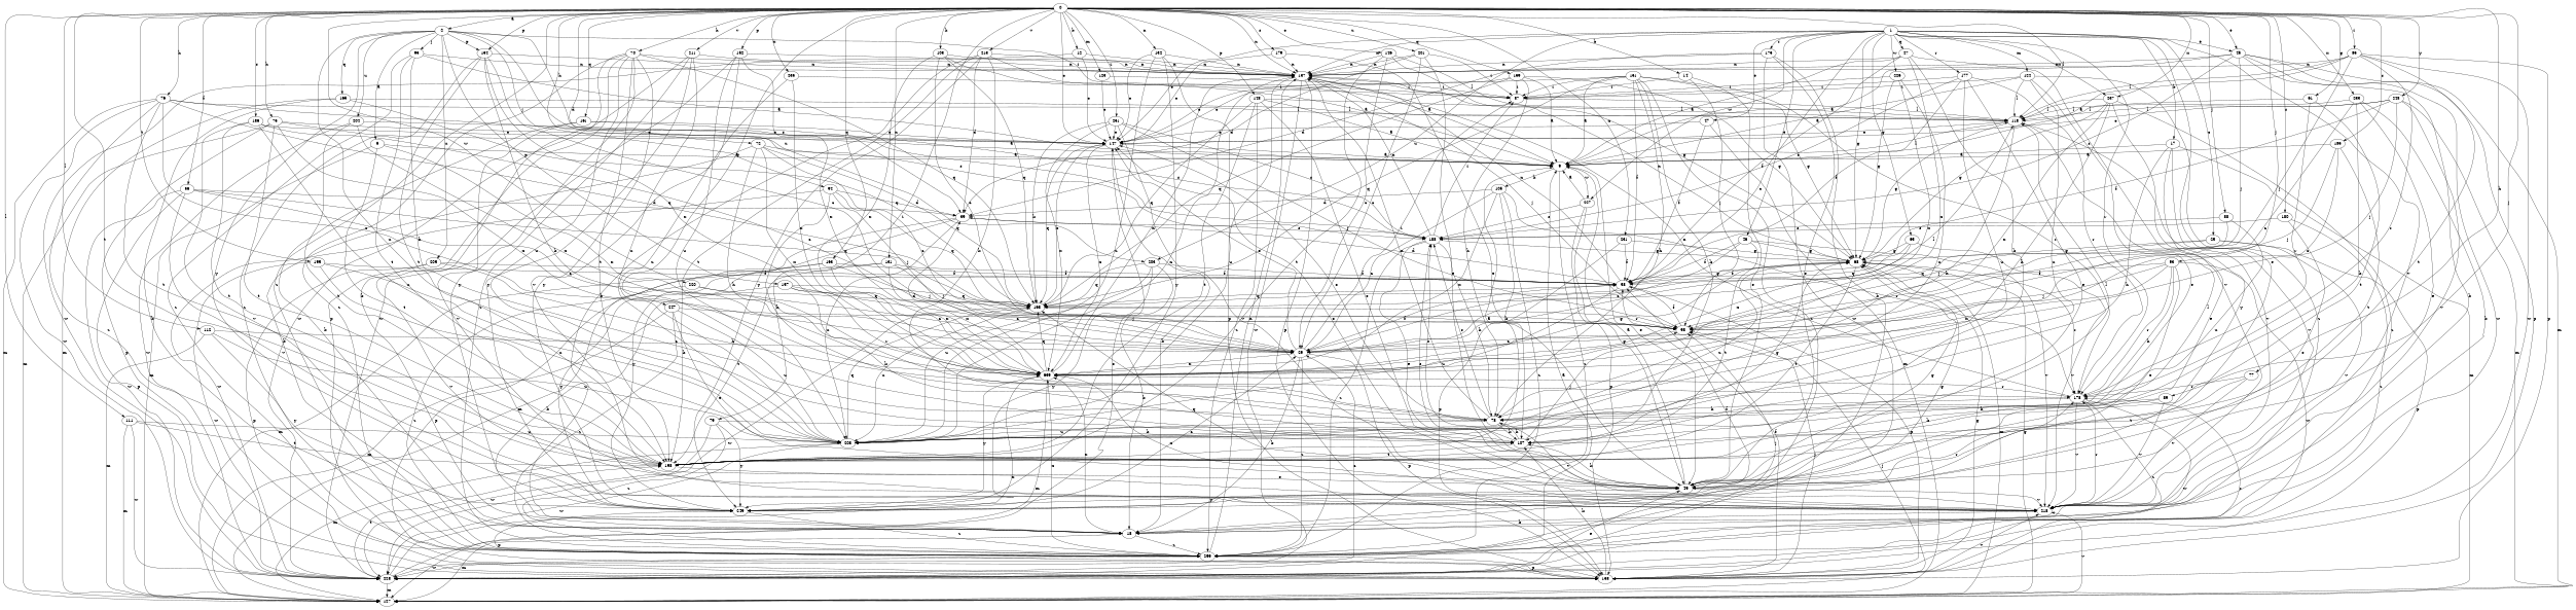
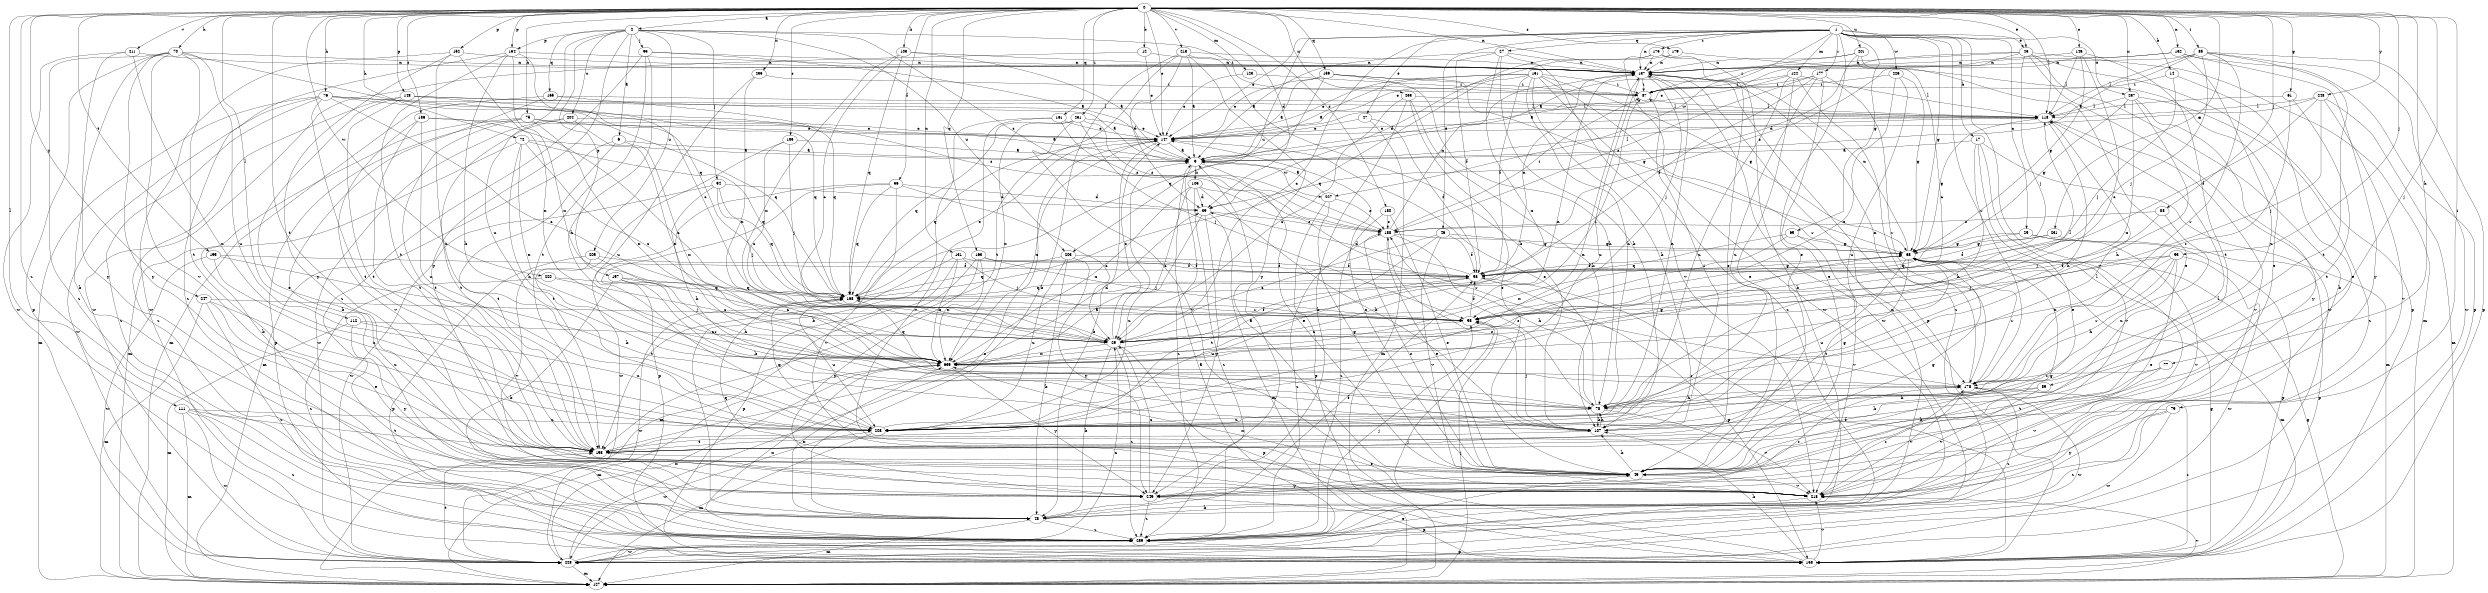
  strict digraph {
    0
    2
    12
    14
    39
    45
    56
    61
    70
    72
    75
    76
    77
    79
    85
    88
    89
    93
    103
    111
    112
    118
    123
    131
    132
    137
    146
    147
    148
    152
    154
    159
    161
    163
    179
    180
    185
    186
    195
    198
    201
    211
    213
    220
    231
    233
    235
    237
    247
    248
    251
    259
    203
    6
    87
    94
    95
    157
    165
    188
    204
    205
    208
    249
    228
    49
    98
    127
    9
-   18
+   18 [label=48]
    158
    29
    218
    168
    178
    n76 [label=639]
    78
    107
    58
    68
    151
    1
    17
    25
    27
    46
    47
    65
    124
    175
    177
    226
    227
    105
    0 -> 2 [label=a]
    0 -> 12 [label=b]
    0 -> 14 [label=b]
    0 -> 39 [label=d]
    0 -> 45 [label=e]
    0 -> 56 [label=f]
    0 -> 61 [label=g]
    0 -> 70 [label=h]
    0 -> 72 [label=h]
    0 -> 75 [label=h]
    0 -> 76 [label=h]
    0 -> 77 [label=h]
    0 -> 79 [label=i]
    0 -> 85 [label=i]
    0 -> 88 [label=j]
    0 -> 89 [label=j]
    0 -> 93 [label=j]
    0 -> 103 [label=k]
    0 -> 111 [label=l]
    0 -> 112 [label=l]
    0 -> 118 [label=l]
    0 -> 123 [label=m]
    0 -> 131 [label=n]
    0 -> 132 [label=n]
    0 -> 137 [label=n]
    0 -> 146 [label=o]
    0 -> 147 [label=o]
    0 -> 148 [label=p]
    0 -> 152 [label=p]
    0 -> 154 [label=p]
    0 -> 159 [label=q]
    0 -> 161 [label=q]
    0 -> 163 [label=q]
    0 -> 179 [label=s]
    0 -> 180 [label=s]
    0 -> 185 [label=s]
    0 -> 186 [label=s]
    0 -> 195 [label=t]
    0 -> 198 [label=t]
    0 -> 201 [label=u]
    0 -> 211 [label=v]
    0 -> 213 [label=v]
    0 -> 220 [label=w]
    0 -> 231 [label=x]
    0 -> 233 [label=x]
    0 -> 235 [label=x]
    0 -> 237 [label=x]
    0 -> 247 [label=y]
    0 -> 248 [label=y]
    0 -> 251 [label=z]
    0 -> 259 [label=z]
    2 -> 154 [label=p]
    2 -> 203 [label=u]
    2 -> 6 [label=a]
    2 -> 87 [label=i]
    2 -> 94 [label=j]
    2 -> 95 [label=j]
    2 -> 157 [label=p]
    2 -> 165 [label=q]
    2 -> 188 [label=s]
    2 -> 204 [label=u]
    2 -> 205 [label=u]
    2 -> 208 [label=u]
    2 -> 249 [label=y]
    12 -> 137 [label=n]
    12 -> 147 [label=o]
    12 -> 228 [label=w]
    14 -> 87 [label=i]
    14 -> 49 [label=e]
    14 -> 98 [label=j]
    39 -> 188 [label=s]
    39 -> 208 [label=u]
    39 -> 249 [label=y]
    39 -> 127 [label=m]
    45 -> 137 [label=n]
    45 -> 188 [label=s]
    45 -> 228 [label=w]
    45 -> 98 [label=j]
    45 -> 127 [label=m]
    45 -> 9 [label=a]
    45 -> 18 [label=b]
    45 -> 158 [label=p]
    56 -> 39 [label=d]
    56 -> 228 [label=w]
    56 -> 158 [label=p]
    56 -> 29 [label=c]
    56 -> 218 [label=v]
    56 -> 168 [label=q]
    61 -> 118 [label=l]
    61 -> 198 [label=t]
    61 -> 178 [label=r]
    70 -> 137 [label=n]
    70 -> 198 [label=t]
    70 -> 259 [label=z]
    70 -> 208 [label=u]
    70 -> 249 [label=y]
    70 -> 18 [label=b]
    70 -> 158 [label=p]
    70 -> 218 [label=v]
    70 -> 168 [label=q]
    72 -> 9 [label=a]
    72 -> 18 [label=b]
    72 -> 29 [label=c]
    72 -> 168 [label=q]
    72 -> n76 [label=x]
    72 -> 78 [label=h]
    75 -> 147 [label=o]
    75 -> 198 [label=t]
    75 -> 127 [label=m]
    75 -> 9 [label=a]
    75 -> 158 [label=p]
    75 -> n76 [label=x]
    76 -> 118 [label=l]
    76 -> 198 [label=t]
    76 -> 259 [label=z]
    76 -> 188 [label=s]
    76 -> 228 [label=w]
    76 -> 127 [label=m]
    76 -> 29 [label=c]
    76 -> 168 [label=q]
    77 -> 198 [label=t]
    77 -> 218 [label=v]
    77 -> 178 [label=r]
    79 -> 259 [label=z]
    79 -> 249 [label=y]
    79 -> 228 [label=w]
    79 -> 107 [label=k]
    85 -> 118 [label=l]
    85 -> 137 [label=n]
    85 -> 198 [label=t]
    85 -> 228 [label=w]
    85 -> 98 [label=j]
    85 -> 9 [label=a]
    85 -> 158 [label=p]
    85 -> 178 [label=r]
    88 -> 188 [label=s]
    88 -> 208 [label=u]
    88 -> 98 [label=j]
    89 -> 218 [label=v]
    89 -> 78 [label=h]
    89 -> 107 [label=k]
    93 -> 228 [label=w]
    93 -> 49 [label=e]
    93 -> 98 [label=j]
    93 -> 178 [label=r]
    93 -> n76 [label=x]
    93 -> 78 [label=h]
    93 -> 58 [label=f]
    103 -> 137 [label=n]
    103 -> 9 [label=a]
    103 -> 29 [label=c]
    103 -> 168 [label=q]
    103 -> n76 [label=x]
    111 -> 198 [label=t]
-   211 -> 259 [label=z]
+   111 -> 259 [label=z]
    111 -> 208 [label=u]
    111 -> 228 [label=w]
    111 -> 127 [label=m]
    112 -> 208 [label=u]
    112 -> 249 [label=y]
    112 -> 127 [label=m]
    112 -> 29 [label=c]
    118 -> 147 [label=o]
    118 -> 218 [label=v]
    118 -> 78 [label=h]
    118 -> 68 [label=g]
    123 -> 147 [label=o]
    123 -> 87 [label=i]
    131 -> 198 [label=t]
    131 -> 98 [label=j]
    131 -> 158 [label=p]
    131 -> n76 [label=x]
    131 -> 58 [label=f]
    132 -> 137 [label=n]
    132 -> 147 [label=o]
    132 -> 208 [label=u]
    132 -> 249 [label=y]
    132 -> 158 [label=p]
    137 -> 87 [label=i]
    137 -> 208 [label=u]
    137 -> 228 [label=w]
    137 -> 98 [label=j]
    137 -> 158 [label=p]
    146 -> 118 [label=l]
    146 -> 137 [label=n]
    146 -> 198 [label=t]
    146 -> 29 [label=c]
    146 -> 68 [label=g]
    147 -> 9 [label=a]
    147 -> 18 [label=b]
    147 -> 168 [label=q]
    147 -> n76 [label=x]
    148 -> 118 [label=l]
    148 -> 198 [label=t]
    148 -> 259 [label=z]
    148 -> 49 [label=e]
    148 -> 9 [label=a]
    148 -> 168 [label=q]
    152 -> 137 [label=n]
    152 -> 208 [label=u]
    152 -> 249 [label=y]
    152 -> 228 [label=w]
    152 -> n76 [label=x]
    154 -> 137 [label=n]
    154 -> 198 [label=t]
    154 -> 259 [label=z]
    154 -> 29 [label=c]
    154 -> n76 [label=x]
    154 -> 107 [label=k]
    159 -> 147 [label=o]
    159 -> 87 [label=i]
    159 -> 9 [label=a]
    159 -> 168 [label=q]
    159 -> 78 [label=h]
    159 -> 68 [label=g]
    161 -> 147 [label=o]
    161 -> 188 [label=s]
    161 -> 18 [label=b]
    161 -> 218 [label=v]
    163 -> 249 [label=y]
    163 -> 98 [label=j]
    163 -> 127 [label=m]
    163 -> n76 [label=x]
    163 -> 58 [label=f]
    179 -> 137 [label=n]
    179 -> 147 [label=o]
    179 -> 49 [label=e]
    180 -> 259 [label=z]
    180 -> 188 [label=s]
    180 -> 49 [label=e]
    185 -> 198 [label=t]
    185 -> 98 [label=j]
    185 -> 9 [label=a]
    185 -> 29 [label=c]
    186 -> 147 [label=o]
    186 -> 198 [label=t]
    186 -> 208 [label=u]
    186 -> 29 [label=c]
    186 -> 218 [label=v]
    195 -> 208 [label=u]
    195 -> 228 [label=w]
    195 -> 107 [label=k]
    195 -> 58 [label=f]
    198 -> 49 [label=e]
    198 -> 9 [label=a]
    201 -> 39 [label=d]
    201 -> 137 [label=n]
    201 -> 87 [label=i]
    201 -> 49 [label=e]
    201 -> 29 [label=c]
    211 -> 137 [label=n]
    211 -> 208 [label=u]
    211 -> 249 [label=y]
    211 -> 228 [label=w]
    213 -> 39 [label=d]
    213 -> 137 [label=n]
    213 -> 198 [label=t]
    213 -> 249 [label=y]
    213 -> 9 [label=a]
    213 -> 18 [label=b]
    213 -> 107 [label=k]
    220 -> 259 [label=z]
    220 -> 29 [label=c]
    220 -> 168 [label=q]
    231 -> 158 [label=p]
    231 -> 58 [label=f]
    231 -> 68 [label=g]
    233 -> 118 [label=l]
    233 -> 49 [label=e]
    233 -> 18 [label=b]
    233 -> 29 [label=c]
    233 -> 107 [label=k]
    235 -> 87 [label=i]
    235 -> 208 [label=u]
    235 -> n76 [label=x]
    237 -> 118 [label=l]
    237 -> 259 [label=z]
    237 -> 249 [label=y]
    237 -> n76 [label=x]
    237 -> 78 [label=h]
    237 -> 68 [label=g]
    247 -> 259 [label=z]
    247 -> 208 [label=u]
    247 -> 49 [label=e]
    247 -> 98 [label=j]
    247 -> 127 [label=m]
    248 -> 118 [label=l]
    248 -> 147 [label=o]
    248 -> 98 [label=j]
    248 -> 127 [label=m]
    248 -> 218 [label=v]
    248 -> 58 [label=f]
    251 -> 147 [label=o]
    251 -> 188 [label=s]
    251 -> 98 [label=j]
    251 -> 218 [label=v]
-   251 -> 168 [label=k]
+   251 -> 168 [label=q]
    251 -> n76 [label=x]
    259 -> 137 [label=n]
    259 -> 228 [label=w]
    259 -> 98 [label=j]
    259 -> 158 [label=p]
    259 -> n76 [label=x]
    203 -> 208 [label=u]
    203 -> 249 [label=y]
    203 -> 18 [label=b]
    203 -> 168 [label=q]
    203 -> 58 [label=f]
    6 -> 198 [label=t]
    6 -> 127 [label=m]
    6 -> 9 [label=a]
    6 -> n76 [label=x]
    87 -> 118 [label=l]
    94 -> 39 [label=d]
    94 -> 228 [label=w]
    94 -> 98 [label=j]
    94 -> 168 [label=q]
    94 -> 78 [label=h]
    95 -> 137 [label=n]
    95 -> 198 [label=t]
    95 -> 259 [label=z]
    95 -> 9 [label=a]
    95 -> 78 [label=h]
    157 -> 18 [label=b]
    157 -> 29 [label=c]
    157 -> 168 [label=q]
    157 -> 178 [label=r]
    157 -> 107 [label=k]
    165 -> 118 [label=l]
    165 -> 127 [label=m]
    165 -> 18 [label=b]
    165 -> 168 [label=q]
    188 -> 137 [label=n]
    188 -> 259 [label=z]
    188 -> 87 [label=i]
    188 -> 49 [label=e]
    188 -> 78 [label=h]
    188 -> 68 [label=g]
    204 -> 147 [label=o]
    204 -> 198 [label=t]
    204 -> 228 [label=w]
    204 -> n76 [label=x]
    205 -> 158 [label=p]
    205 -> 218 [label=v]
    205 -> 78 [label=h]
    205 -> 58 [label=f]
    208 -> 118 [label=l]
    208 -> 137 [label=n]
    208 -> 228 [label=w]
    208 -> 127 [label=m]
    208 -> 168 [label=q]
    249 -> 259 [label=z]
    249 -> 158 [label=p]
    249 -> 29 [label=c]
    249 -> 178 [label=r]
    249 -> 68 [label=g]
    228 -> 147 [label=o]
    228 -> 198 [label=t]
    228 -> 49 [label=e]
    228 -> 127 [label=m]
    228 -> 9 [label=a]
    228 -> 29 [label=c]
    228 -> n76 [label=x]
    49 -> 118 [label=l]
    49 -> 147 [label=o]
    49 -> 188 [label=s]
    49 -> 249 [label=y]
    49 -> 9 [label=a]
    49 -> 218 [label=v]
    49 -> 107 [label=k]
    49 -> 68 [label=g]
    98 -> 29 [label=c]
    98 -> 58 [label=f]
    127 -> 98 [label=j]
    127 -> 218 [label=v]
    127 -> 68 [label=g]
    9 -> 118 [label=l]
    9 -> 259 [label=z]
    9 -> 49 [label=e]
    9 -> 227 [label=w]
    9 -> 105 [label=k]
    18 -> 259 [label=z]
    18 -> 127 [label=m]
    18 -> n76 [label=x]
    18 -> 58 [label=f]
    158 -> 98 [label=j]
    158 -> 218 [label=v]
    158 -> 178 [label=r]
    158 -> 107 [label=k]
    158 -> 58 [label=f]
    158 -> 68 [label=g]
    29 -> 118 [label=l]
    29 -> 147 [label=o]
    29 -> 259 [label=z]
    29 -> 87 [label=i]
    29 -> 18 [label=b]
    29 -> 158 [label=p]
    29 -> n76 [label=x]
    29 -> 58 [label=f]
    218 -> 18 [label=b]
    218 -> 168 [label=q]
    218 -> 178 [label=r]
    218 -> n76 [label=x]
    168 -> 147 [label=o]
    168 -> 208 [label=u]
    168 -> 228 [label=w]
    168 -> 98 [label=r]
    178 -> 137 [label=n]
    178 -> 259 [label=z]
    178 -> 228 [label=w]
    178 -> 218 [label=v]
    178 -> 78 [label=h]
    n76 -> 39 [label=d]
    n76 -> 137 [label=n]
    n76 -> 249 [label=y]
    n76 -> 127 [label=m]
    n76 -> 168 [label=q]
    n76 -> 178 [label=r]
    n76 -> 68 [label=g]
    78 -> 137 [label=n]
    78 -> 147 [label=o]
    78 -> 188 [label=s]
    78 -> 208 [label=u]
    78 -> 218 [label=v]
    78 -> 107 [label=k]
    107 -> 198 [label=t]
+   107 -> 87 [label=i]
    107 -> 188 [label=s]
    107 -> 98 [label=j]
    107 -> 78 [label=h]
    107 -> 68 [label=g]
    58 -> 39 [label=d]
    58 -> 137 [label=n]
    58 -> 208 [label=u]
    58 -> 158 [label=p]
    58 -> 168 [label=q]
    58 -> 68 [label=g]
    68 -> 137 [label=n]
    68 -> 198 [label=t]
    68 -> 208 [label=u]
    68 -> 127 [label=m]
    68 -> 178 [label=r]
    68 -> 58 [label=f]
    151 -> 147 [label=o]
    151 -> 259 [label=z]
    151 -> 87 [label=i]
    151 -> 9 [label=a]
    151 -> 168 [label=q]
    151 -> 178 [label=r]
    151 -> 78 [label=h]
    151 -> 107 [label=k]
    151 -> 58 [label=f]
    151 -> 68 [label=g]
    1 -> 45 [label=e]
    1 -> 137 [label=n]
    1 -> 147 [label=o]
    1 -> 237 [label=x]
    1 -> 203 [label=u]
    1 -> 49 [label=e]
    1 -> 29 [label=c]
    1 -> 218 [label=v]
    1 -> 178 [label=r]
    1 -> 68 [label=g]
    1 -> 17 [label=b]
    1 -> 25 [label=c]
    1 -> 27 [label=q]
    1 -> 46 [label=e]
    1 -> 47 [label=e]
    1 -> 65 [label=g]
    1 -> 124 [label=m]
    1 -> 175 [label=r]
    1 -> 177 [label=r]
    1 -> 226 [label=w]
    1 -> 227 [label=w]
    17 -> 49 [label=e]
    17 -> 127 [label=m]
    17 -> 9 [label=a]
    17 -> 218 [label=v]
    17 -> 78 [label=h]
    25 -> 158 [label=p]
    25 -> 218 [label=v]
    25 -> 168 [label=q]
    25 -> 68 [label=g]
    27 -> 137 [label=n]
    27 -> 9 [label=a]
    27 -> 218 [label=v]
    27 -> n76 [label=x]
    27 -> 107 [label=k]
    27 -> 58 [label=f]
    46 -> 198 [label=t]
    46 -> 29 [label=c]
    46 -> 218 [label=v]
    46 -> 58 [label=f]
    46 -> 68 [label=g]
    47 -> 147 [label=o]
    47 -> 127 [label=m]
    47 -> 58 [label=f]
    65 -> 218 [label=v]
    65 -> 168 [label=q]
    65 -> n76 [label=x]
    65 -> 68 [label=g]
    124 -> 118 [label=l]
    124 -> 259 [label=z]
    124 -> 87 [label=i]
    124 -> 208 [label=u]
    124 -> 49 [label=e]
    124 -> 9 [label=a]
    175 -> 39 [label=d]
    175 -> 137 [label=n]
    175 -> 228 [label=w]
    175 -> 49 [label=e]
    175 -> 18 [label=b]
    177 -> 87 [label=i]
    177 -> 188 [label=s]
    177 -> 208 [label=u]
    177 -> 49 [label=e]
    177 -> 178 [label=r]
    177 -> 58 [label=f]
    226 -> 87 [label=i]
    226 -> 208 [label=u]
    226 -> n76 [label=x]
    226 -> 68 [label=g]
    227 -> 188 [label=s]
    227 -> 49 [label=g]
    227 -> 9 [label=a]
    227 -> 158 [label=p]
    105 -> 39 [label=d]
    105 -> 259 [label=z]
    105 -> 29 [label=c]
    105 -> 178 [label=r]
    105 -> n76 [label=x]
    105 -> 107 [label=k]
  }
